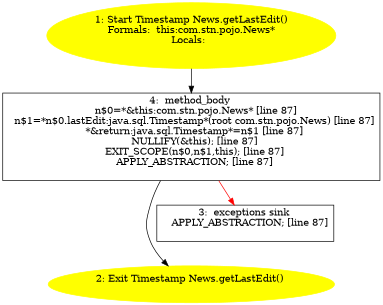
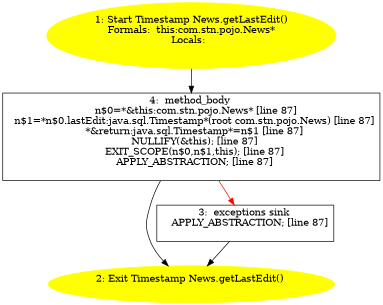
  digraph {
    n1 [color=yellow label="1: Start Timestamp News.getLastEdit()\nFormals:  this:com.stn.pojo.News*\nLocals:  \n  " style=filled]
    n2 [label="4:  method_body \n   n$0=*&this:com.stn.pojo.News* [line 87]\n  n$1=*n$0.lastEdit:java.sql.Timestamp*(root com.stn.pojo.News) [line 87]\n  *&return:java.sql.Timestamp*=n$1 [line 87]\n  NULLIFY(&this); [line 87]\n  EXIT_SCOPE(n$0,n$1,this); [line 87]\n  APPLY_ABSTRACTION; [line 87]\n " shape=box]
    n3 [color=yellow label="2: Exit Timestamp News.getLastEdit() \n  " style=filled]
    n4 [label="3:  exceptions sink \n   APPLY_ABSTRACTION; [line 87]\n " shape=box]
    n1 -> n2
    n2 -> n3
    n2 -> n4 [color=red]
+   n4 -> n3
  }
